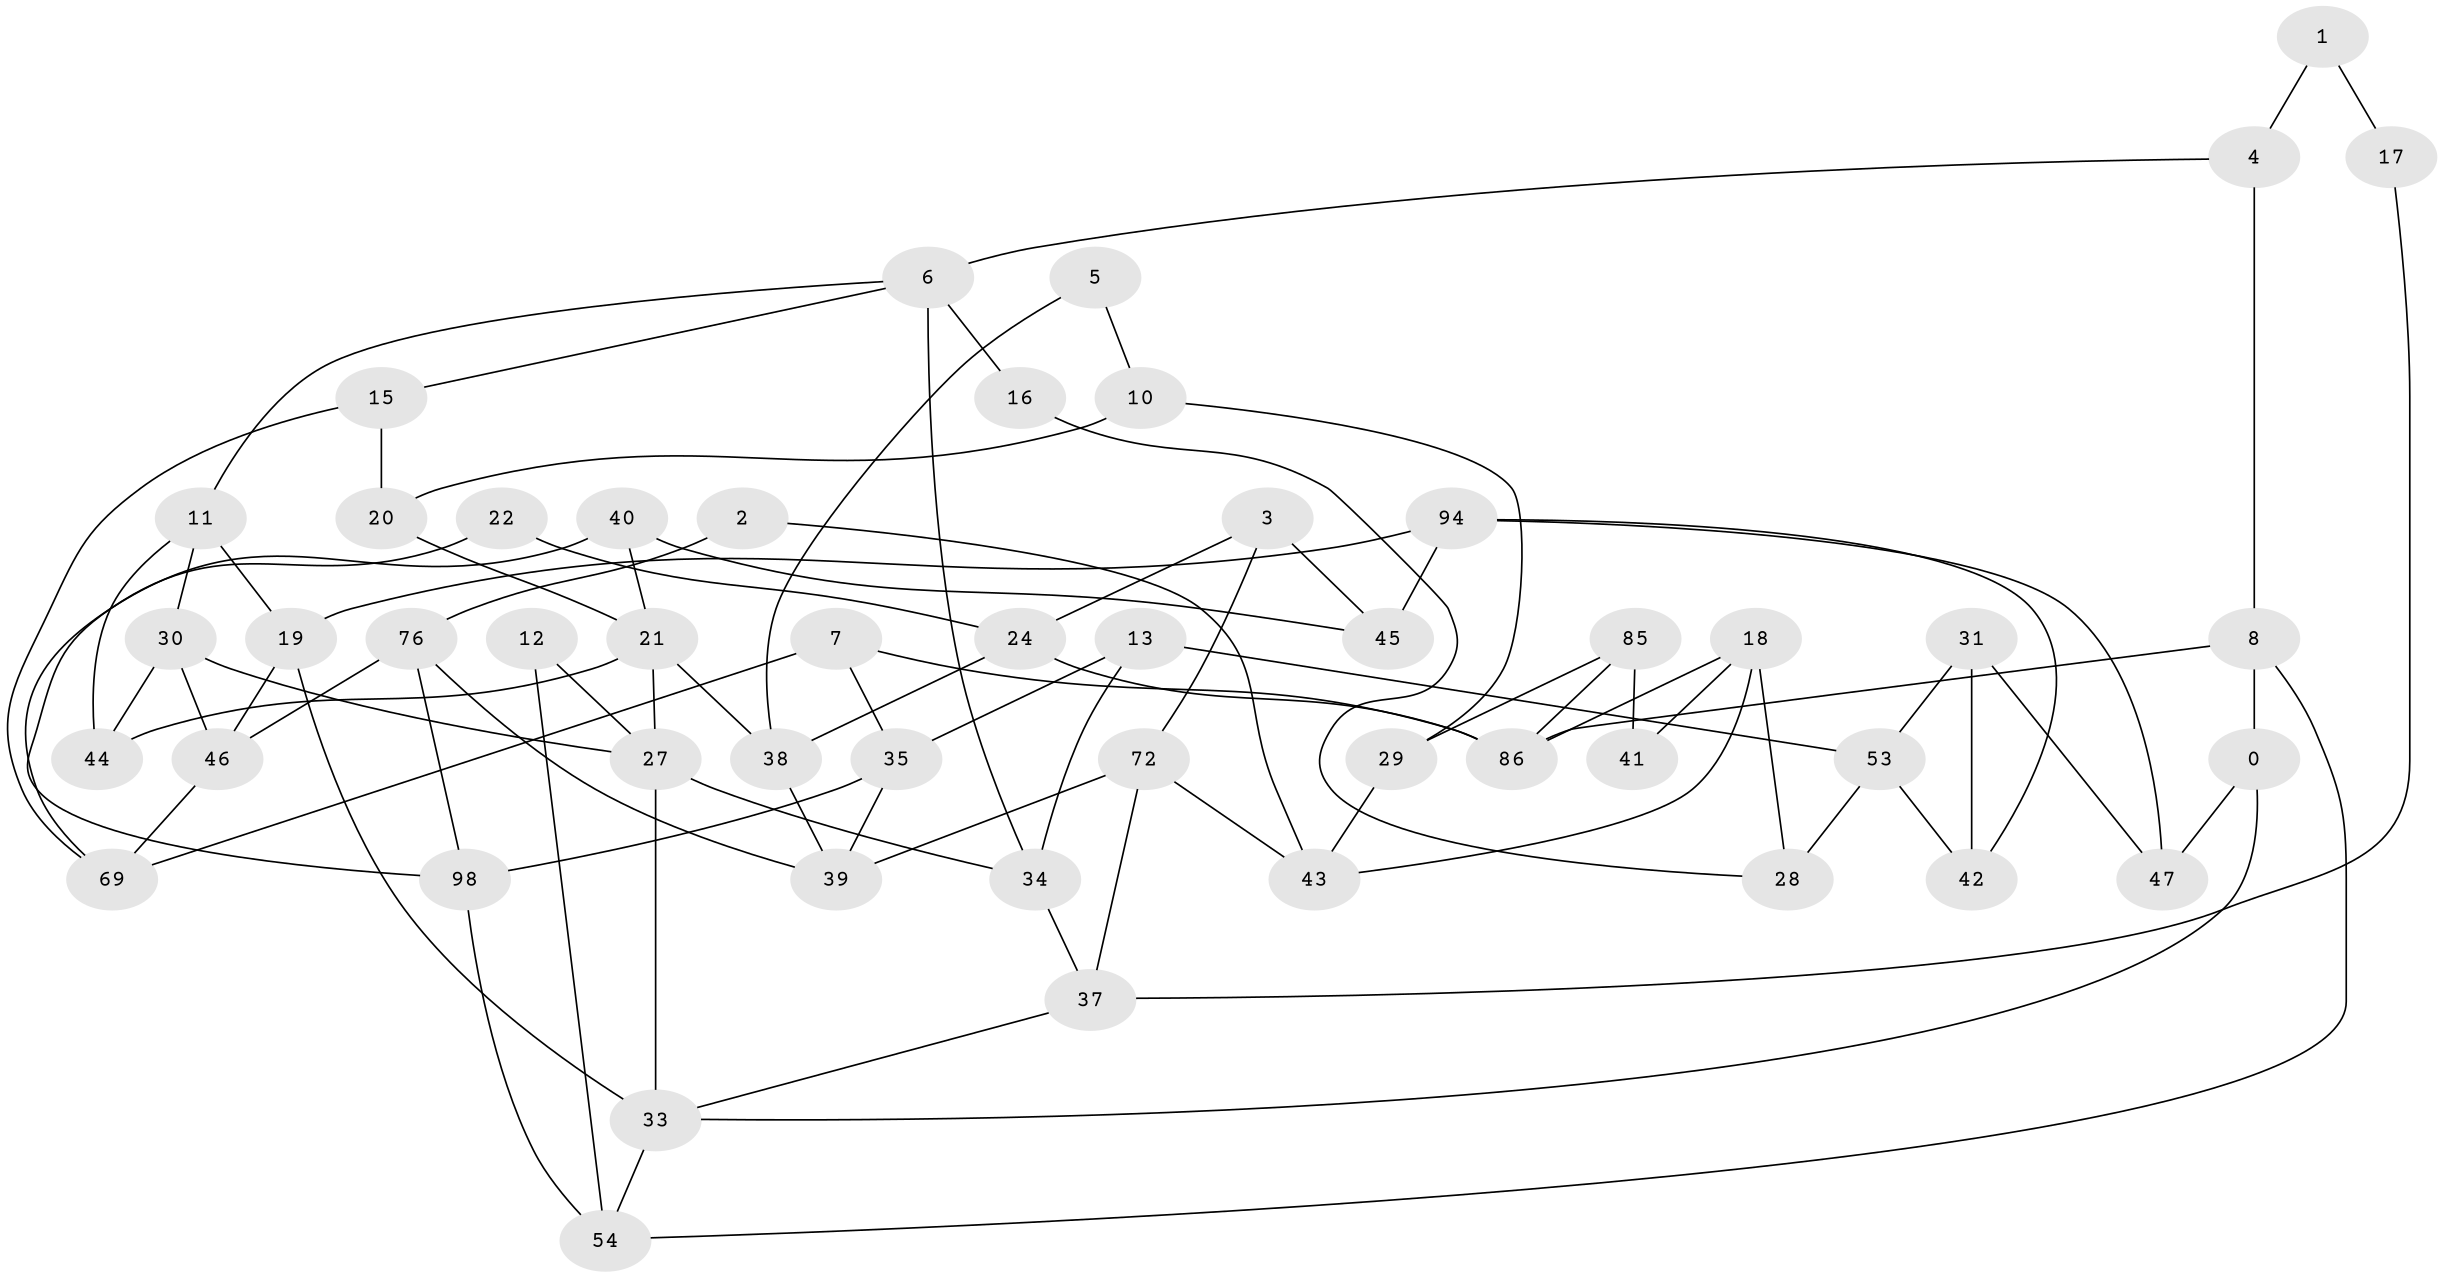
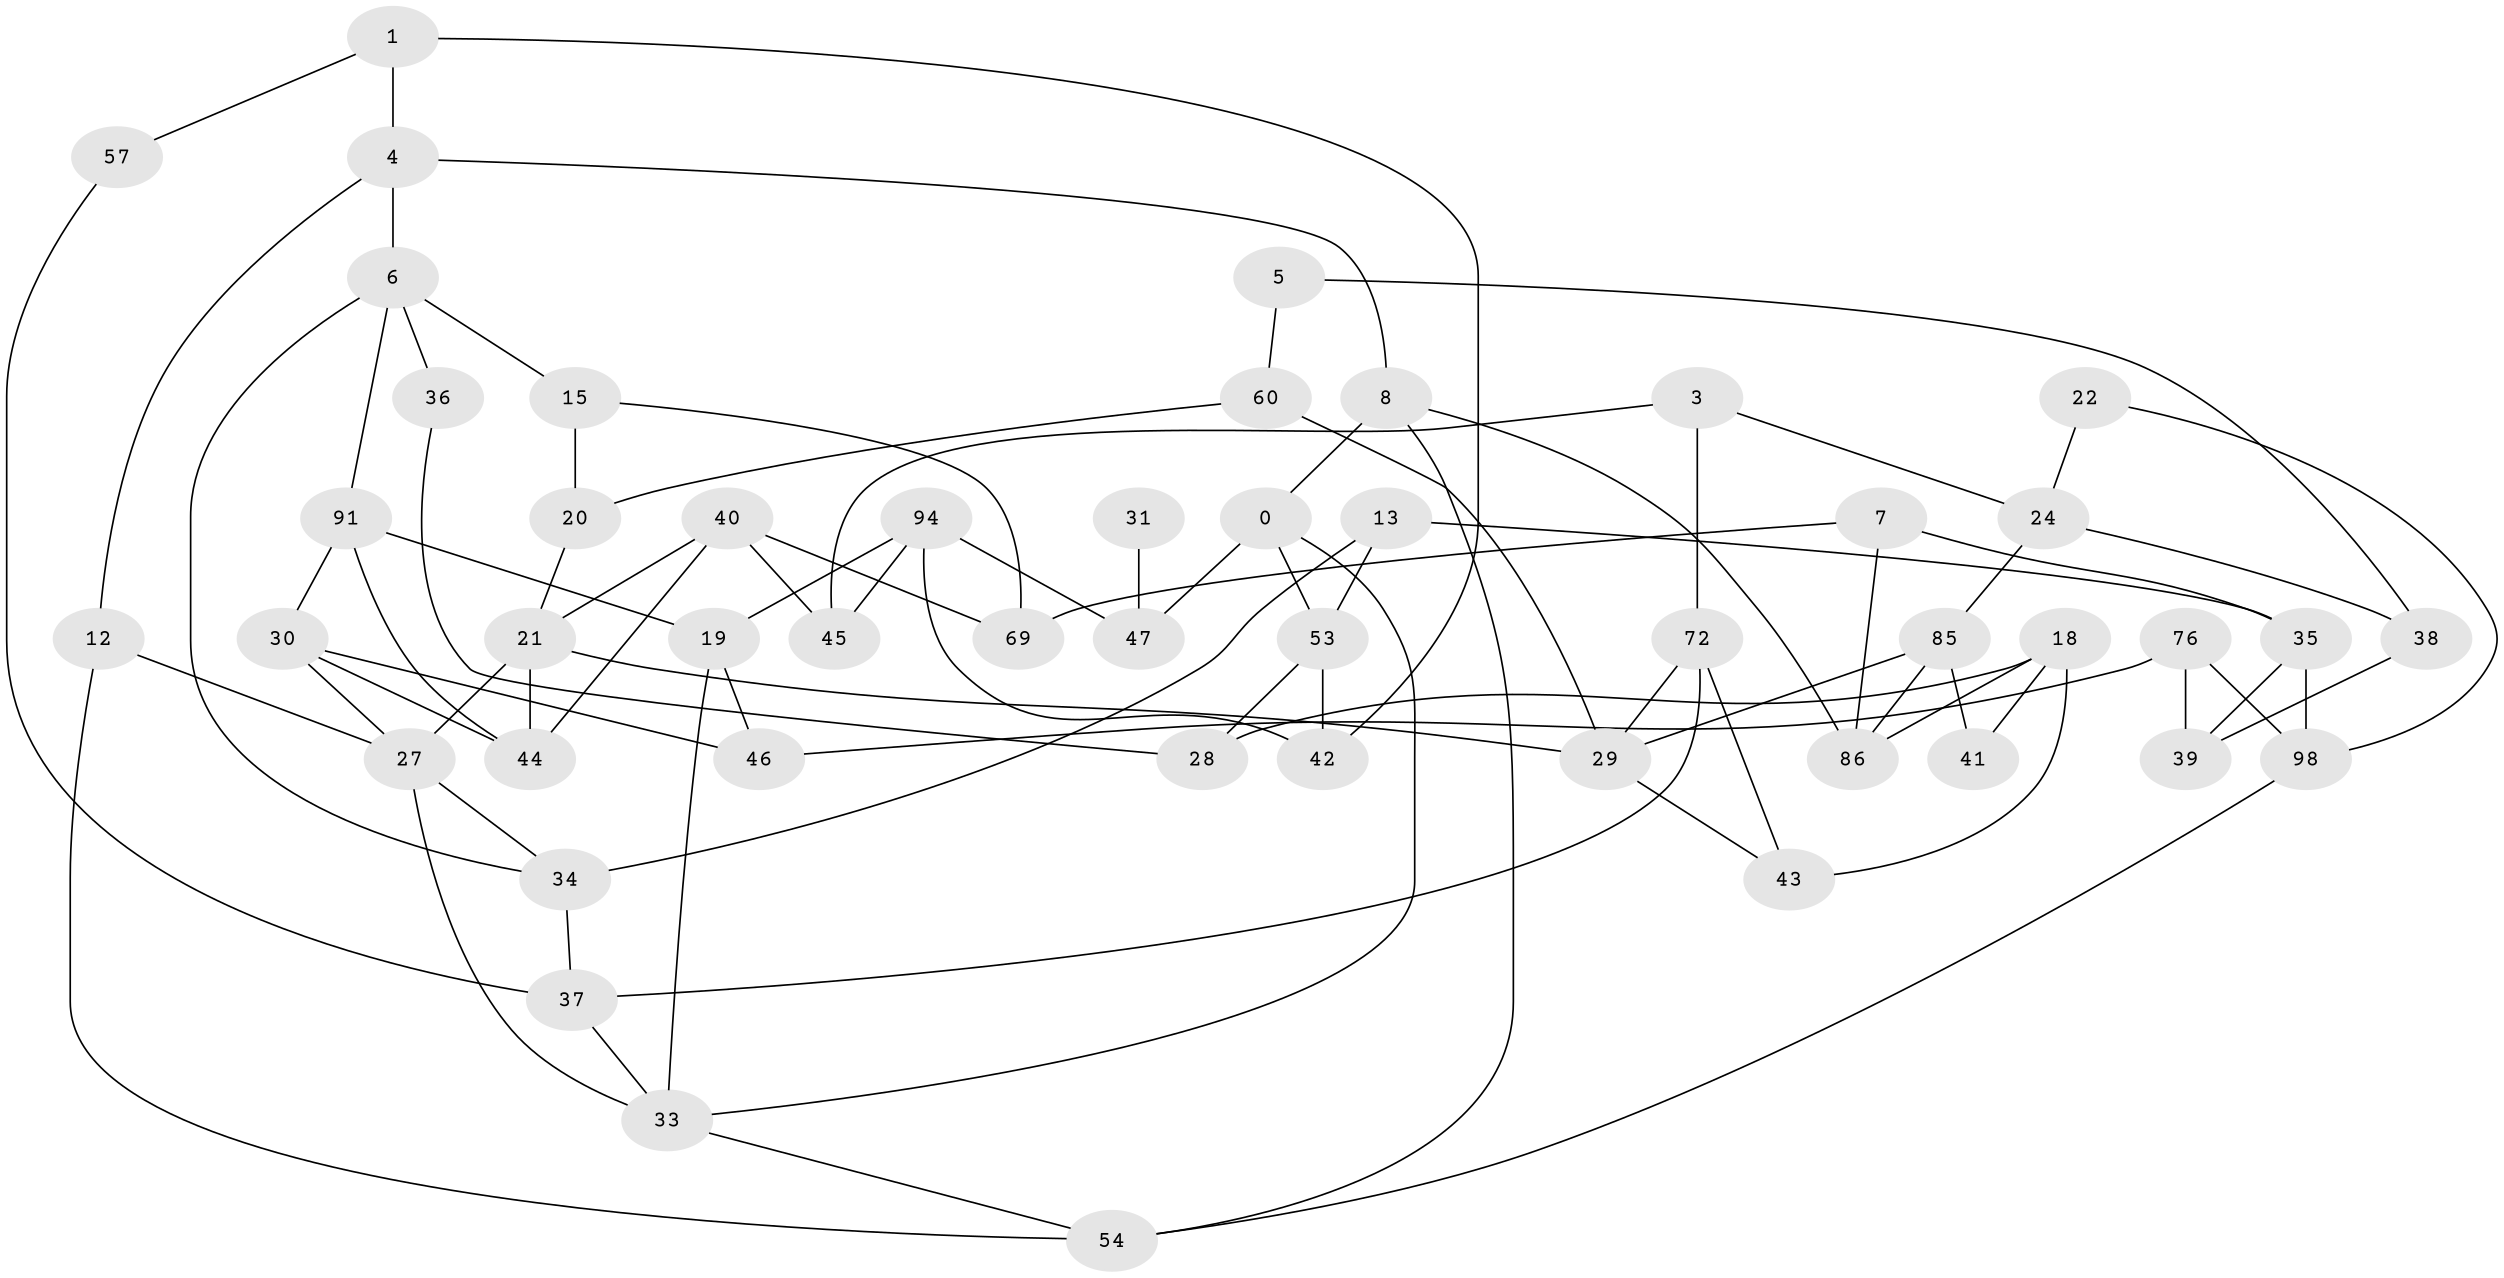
  graph {
    fontname="Courier Prime"
    node [color=gray90 fontname="Courier Prime" style=filled]
    edge [fontname="Courier Prime"]
    1
    4
-   17
+   17 [label=57]
    42
    6
    8
    12
    37
    34
    n10 [label=76]
-   2
    43
    3
    45
    24
    n16 [label=72]
    46
    n18 [label=98]
    39
    38
    n21 [label=85]
-   11
+   11 [label=91]
    15
-   16
+   16 [label=36]
    n25 [label=86]
    n26 [label=0]
    n27 [label=54]
    27
    5
-   10
+   10 [label=60]
    20
    29
    31
    47
    19
    30
    44
    n38 [label=69]
    28
    7
    35
    n42 [label=53]
    33
    21
    13
    n46 [label=94]
    22
    18
    41
    40
    1 -- 4
    1 -- 17
-   31 -- 42
+   1 -- 42
    4 -- 6
    4 -- 8
+   4 -- 12
    17 -- 37
    6 -- 34
    6 -- 11
    6 -- 15
    6 -- 16
    8 -- n25
    8 -- n26
    8 -- n27
    12 -- n27
    12 -- 27
    37 -- 33
    34 -- 37
    n10 -- 46
    n10 -- n18
    n10 -- 39
-   2 -- n10
-   2 -- 43
    3 -- 45
    3 -- 24
    3 -- n16
    24 -- 38
-   24 -- n25
+   24 -- n21
    n16 -- 37
    n16 -- 43
-   n16 -- 39
-   46 -- n38
+   n16 -- 29
    n18 -- n27
    38 -- 39
    n21 -- n25
    n21 -- 29
    n21 -- 41
    11 -- 19
    11 -- 30
    11 -- 44
    15 -- 20
    15 -- n38
    16 -- 28
    n26 -- 47
-   31 -- n42
+   n26 -- n42
    n26 -- 33
    27 -- 34
    27 -- 33
    5 -- 38
    5 -- 10
    10 -- 20
    10 -- 29
    20 -- 21
    29 -- 43
    31 -- 47
    19 -- 46
    19 -- 33
    30 -- 46
    30 -- 27
    30 -- 44
    7 -- n25
    7 -- n38
    7 -- 35
    35 -- n18
    35 -- 39
    n42 -- 42
    n42 -- 28
    33 -- n27
    21 -- 27
-   21 -- 38
+   21 -- 29
    21 -- 44
    13 -- 34
    13 -- 35
    13 -- n42
    n46 -- 42
    n46 -- 45
    n46 -- 47
    n46 -- 19
    22 -- 24
    22 -- n18
    18 -- 43
    18 -- n25
    18 -- 28
    18 -- 41
    40 -- 45
+   40 -- 44
    40 -- n38
    40 -- 21
  }
